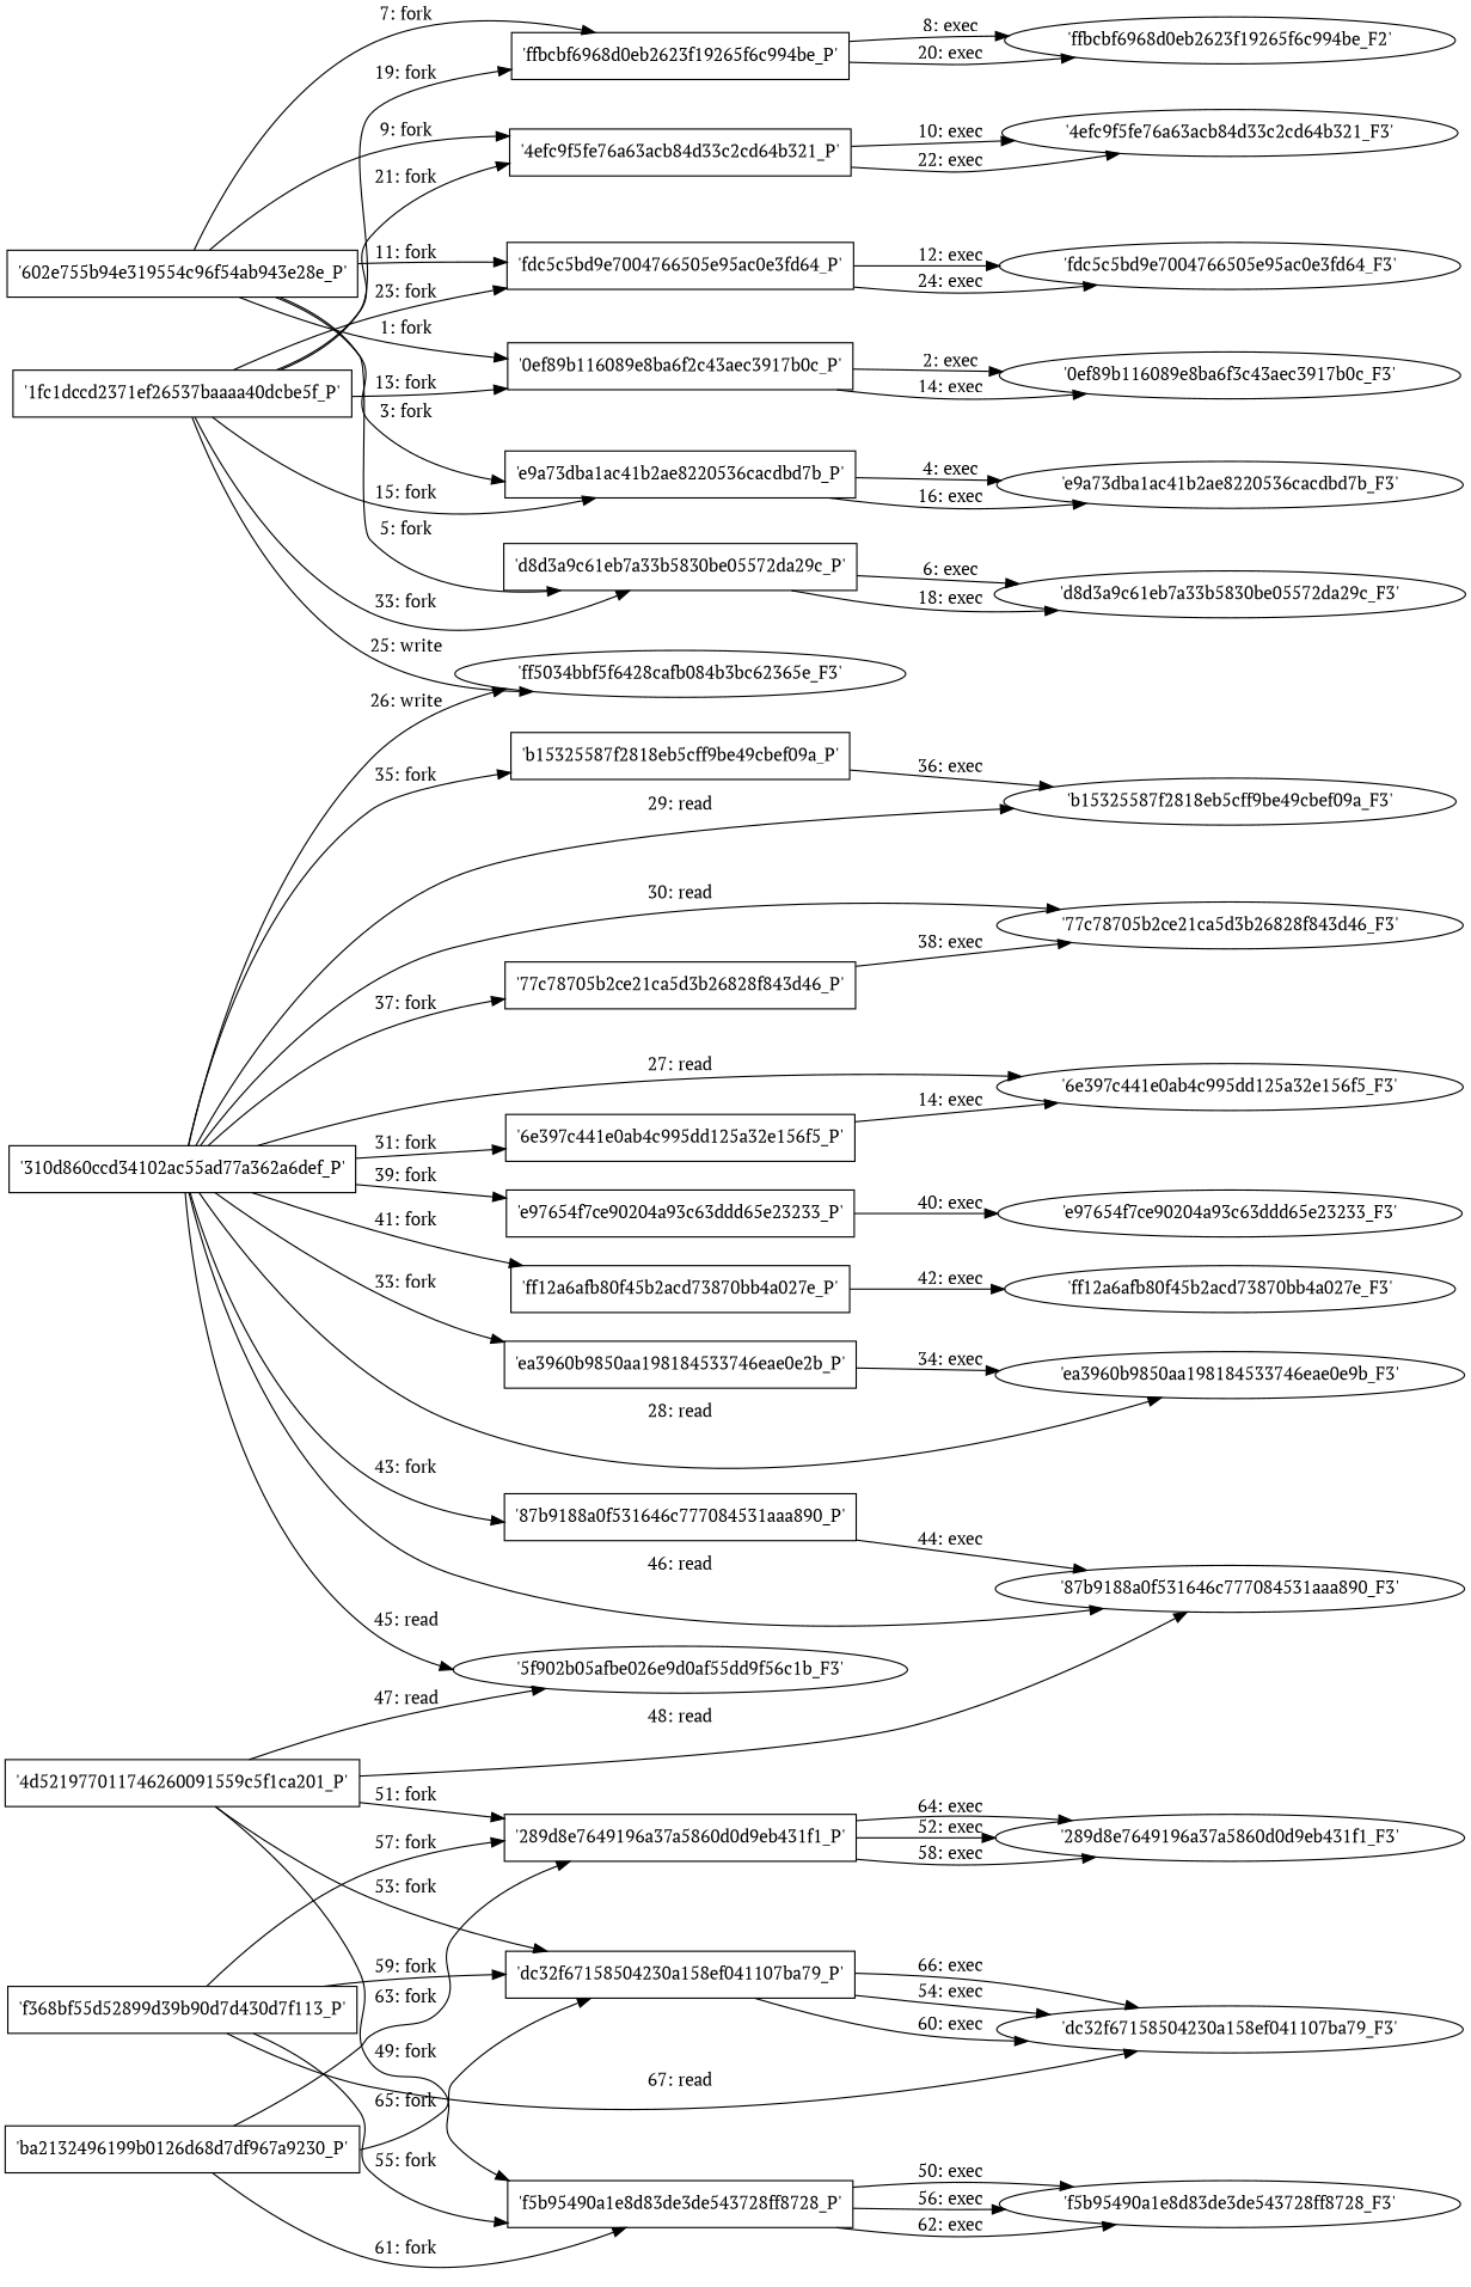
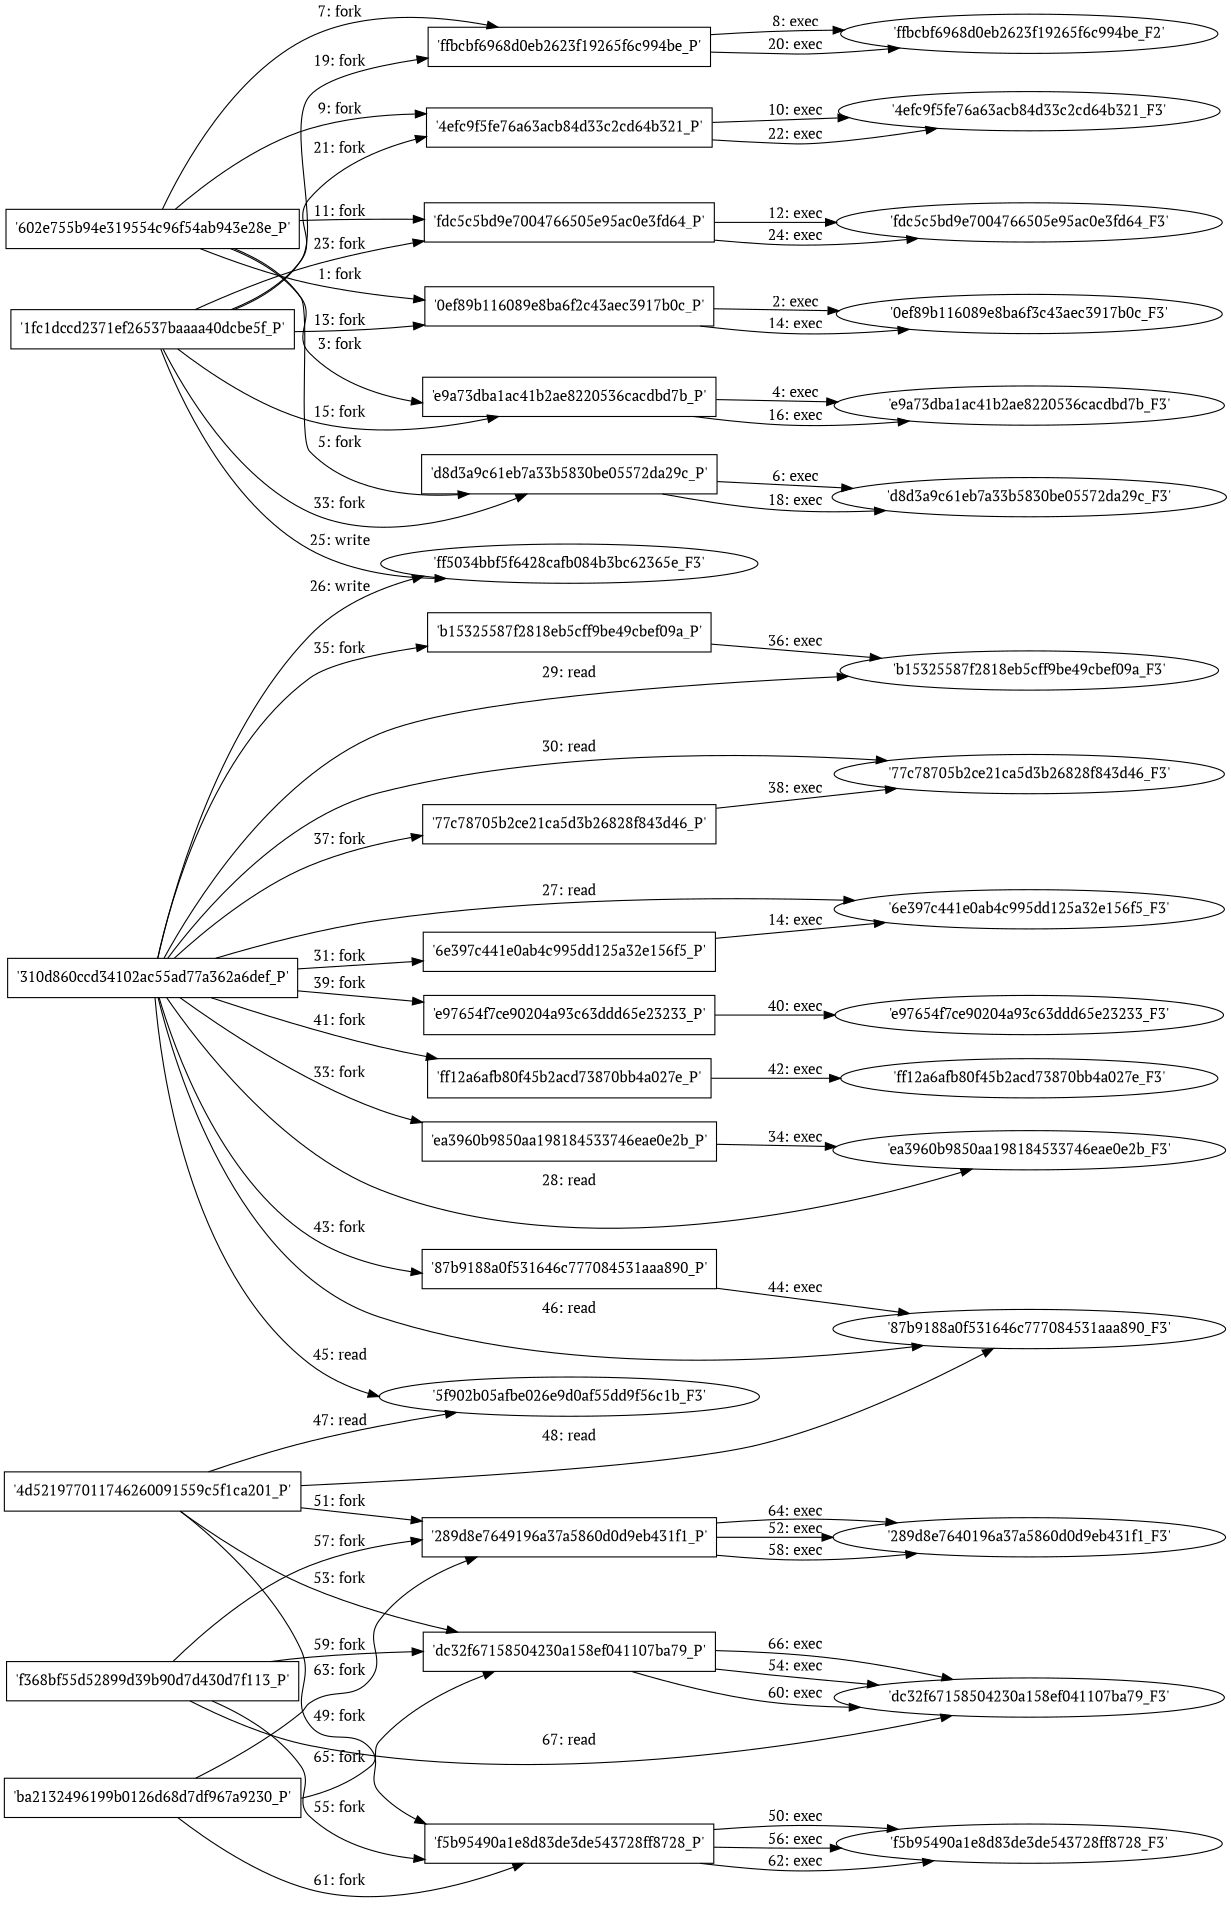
  digraph {
    engine=neato
    fixedsize=false
    fontname="PT Serif"
    fontsize=10
    nodesep=0.3
    rankdir=LR
    ranksep=0
    splines=true
    node [fontname="PT Serif" node_type=Process shape=box]
    edge [fontname="PT Serif"]
    "'602e755b94e319554c96f54ab943e28e_P'"
    "'0ef89b116089e8ba6f2c43aec3917b0c_P'"
    "'e9a73dba1ac41b2ae8220536cacdbd7b_P'"
    "'d8d3a9c61eb7a33b5830be05572da29c_P'"
    "'ffbcbf6968d0eb2623f19265f6c994be_P'"
    "'4efc9f5fe76a63acb84d33c2cd64b321_P'"
    "'fdc5c5bd9e7004766505e95ac0e3fd64_P'"
    n8 [label="'0ef89b116089e8ba6f3c43aec3917b0c_F3'" node_type=File shape=ellipse]
    "'e9a73dba1ac41b2ae8220536cacdbd7b_F3'" [node_type=File shape=ellipse]
    "'d8d3a9c61eb7a33b5830be05572da29c_F3'" [node_type=File shape=ellipse]
    "'ffbcbf6968d0eb2623f19265f6c994be_F2'" [node_type=File shape=ellipse]
    "'4efc9f5fe76a63acb84d33c2cd64b321_F3'" [node_type=File shape=ellipse]
    "'fdc5c5bd9e7004766505e95ac0e3fd64_F3'" [node_type=File shape=ellipse]
    "'1fc1dccd2371ef26537baaaa40dcbe5f_P'"
    "'ff5034bbf5f6428cafb084b3bc62365e_F3'" [node_type=file shape=ellipse]
    "'310d860ccd34102ac55ad77a362a6def_P'"
    "'6e397c441e0ab4c995dd125a32e156f5_F3'" [node_type=File shape=ellipse]
-   "'ea3960b9850aa198184533746eae0e2b_F3'" [node_type=File shape=ellipse label="'ea3960b9850aa198184533746eae0e9b_F3'"]
+   "'ea3960b9850aa198184533746eae0e2b_F3'" [node_type=File shape=ellipse]
    "'b15325587f2818eb5cff9be49cbef09a_F3'" [node_type=File shape=ellipse]
    "'77c78705b2ce21ca5d3b26828f843d46_F3'" [node_type=File shape=ellipse]
    "'6e397c441e0ab4c995dd125a32e156f5_P'"
    "'ea3960b9850aa198184533746eae0e2b_P'"
    "'b15325587f2818eb5cff9be49cbef09a_P'"
    "'77c78705b2ce21ca5d3b26828f843d46_P'"
    "'e97654f7ce90204a93c63ddd65e23233_P'"
    "'ff12a6afb80f45b2acd73870bb4a027e_P'"
    "'87b9188a0f531646c777084531aaa890_P'"
    "'87b9188a0f531646c777084531aaa890_F3'" [node_type=file shape=ellipse]
    "'5f902b05afbe026e9d0af55dd9f56c1b_F3'" [node_type=file shape=ellipse]
    "'e97654f7ce90204a93c63ddd65e23233_F3'" [node_type=File shape=ellipse]
    "'ff12a6afb80f45b2acd73870bb4a027e_F3'" [node_type=File shape=ellipse]
    "'4d521977011746260091559c5f1ca201_P'"
    "'f5b95490a1e8d83de3de543728ff8728_P'"
    "'289d8e7649196a37a5860d0d9eb431f1_P'"
    "'dc32f67158504230a158ef041107ba79_P'"
    "'f5b95490a1e8d83de3de543728ff8728_F3'" [node_type=File shape=ellipse]
-   "'289d8e7649196a37a5860d0d9eb431f1_F3'" [node_type=File shape=ellipse]
+   "'289d8e7649196a37a5860d0d9eb431f1_F3'" [node_type=File shape=ellipse label="'289d8e7640196a37a5860d0d9eb431f1_F3'"]
    "'dc32f67158504230a158ef041107ba79_F3'" [node_type=file shape=ellipse]
    "'f368bf55d52899d39b90d7d430d7f113_P'"
    "'ba2132496199b0126d68d7df967a9230_P'"
    "'602e755b94e319554c96f54ab943e28e_P'" -> "'0ef89b116089e8ba6f2c43aec3917b0c_P'" [label="1: fork"]
    "'602e755b94e319554c96f54ab943e28e_P'" -> "'e9a73dba1ac41b2ae8220536cacdbd7b_P'" [label="3: fork"]
    "'602e755b94e319554c96f54ab943e28e_P'" -> "'d8d3a9c61eb7a33b5830be05572da29c_P'" [label="5: fork"]
    "'602e755b94e319554c96f54ab943e28e_P'" -> "'ffbcbf6968d0eb2623f19265f6c994be_P'" [label="7: fork"]
    "'602e755b94e319554c96f54ab943e28e_P'" -> "'4efc9f5fe76a63acb84d33c2cd64b321_P'" [label="9: fork"]
    "'602e755b94e319554c96f54ab943e28e_P'" -> "'fdc5c5bd9e7004766505e95ac0e3fd64_P'" [label="11: fork"]
    "'0ef89b116089e8ba6f2c43aec3917b0c_P'" -> n8 [label="2: exec"]
    "'0ef89b116089e8ba6f2c43aec3917b0c_P'" -> n8 [label="14: exec"]
    "'e9a73dba1ac41b2ae8220536cacdbd7b_P'" -> "'e9a73dba1ac41b2ae8220536cacdbd7b_F3'" [label="4: exec"]
    "'e9a73dba1ac41b2ae8220536cacdbd7b_P'" -> "'e9a73dba1ac41b2ae8220536cacdbd7b_F3'" [label="16: exec"]
    "'d8d3a9c61eb7a33b5830be05572da29c_P'" -> "'d8d3a9c61eb7a33b5830be05572da29c_F3'" [label="6: exec"]
    "'d8d3a9c61eb7a33b5830be05572da29c_P'" -> "'d8d3a9c61eb7a33b5830be05572da29c_F3'" [label="18: exec"]
    "'ffbcbf6968d0eb2623f19265f6c994be_P'" -> "'ffbcbf6968d0eb2623f19265f6c994be_F2'" [label="8: exec"]
    "'ffbcbf6968d0eb2623f19265f6c994be_P'" -> "'ffbcbf6968d0eb2623f19265f6c994be_F2'" [label="20: exec"]
    "'4efc9f5fe76a63acb84d33c2cd64b321_P'" -> "'4efc9f5fe76a63acb84d33c2cd64b321_F3'" [label="10: exec"]
    "'4efc9f5fe76a63acb84d33c2cd64b321_P'" -> "'4efc9f5fe76a63acb84d33c2cd64b321_F3'" [label="22: exec"]
    "'fdc5c5bd9e7004766505e95ac0e3fd64_P'" -> "'fdc5c5bd9e7004766505e95ac0e3fd64_F3'" [label="12: exec"]
    "'fdc5c5bd9e7004766505e95ac0e3fd64_P'" -> "'fdc5c5bd9e7004766505e95ac0e3fd64_F3'" [label="24: exec"]
    "'1fc1dccd2371ef26537baaaa40dcbe5f_P'" -> "'0ef89b116089e8ba6f2c43aec3917b0c_P'" [label="13: fork"]
    "'1fc1dccd2371ef26537baaaa40dcbe5f_P'" -> "'e9a73dba1ac41b2ae8220536cacdbd7b_P'" [label="15: fork"]
    "'1fc1dccd2371ef26537baaaa40dcbe5f_P'" -> "'d8d3a9c61eb7a33b5830be05572da29c_P'" [label="33: fork"]
    "'1fc1dccd2371ef26537baaaa40dcbe5f_P'" -> "'ffbcbf6968d0eb2623f19265f6c994be_P'" [label="19: fork"]
    "'1fc1dccd2371ef26537baaaa40dcbe5f_P'" -> "'4efc9f5fe76a63acb84d33c2cd64b321_P'" [label="21: fork"]
    "'1fc1dccd2371ef26537baaaa40dcbe5f_P'" -> "'fdc5c5bd9e7004766505e95ac0e3fd64_P'" [label="23: fork"]
    "'1fc1dccd2371ef26537baaaa40dcbe5f_P'" -> "'ff5034bbf5f6428cafb084b3bc62365e_F3'" [label="25: write"]
    "'310d860ccd34102ac55ad77a362a6def_P'" -> "'ff5034bbf5f6428cafb084b3bc62365e_F3'" [label="26: write"]
    "'310d860ccd34102ac55ad77a362a6def_P'" -> "'6e397c441e0ab4c995dd125a32e156f5_F3'" [label="27: read"]
    "'310d860ccd34102ac55ad77a362a6def_P'" -> "'ea3960b9850aa198184533746eae0e2b_F3'" [label="28: read"]
    "'310d860ccd34102ac55ad77a362a6def_P'" -> "'b15325587f2818eb5cff9be49cbef09a_F3'" [label="29: read"]
    "'310d860ccd34102ac55ad77a362a6def_P'" -> "'77c78705b2ce21ca5d3b26828f843d46_F3'" [label="30: read"]
    "'310d860ccd34102ac55ad77a362a6def_P'" -> "'6e397c441e0ab4c995dd125a32e156f5_P'" [label="31: fork"]
    "'310d860ccd34102ac55ad77a362a6def_P'" -> "'ea3960b9850aa198184533746eae0e2b_P'" [label="33: fork"]
    "'310d860ccd34102ac55ad77a362a6def_P'" -> "'b15325587f2818eb5cff9be49cbef09a_P'" [label="35: fork"]
    "'310d860ccd34102ac55ad77a362a6def_P'" -> "'77c78705b2ce21ca5d3b26828f843d46_P'" [label="37: fork"]
    "'310d860ccd34102ac55ad77a362a6def_P'" -> "'e97654f7ce90204a93c63ddd65e23233_P'" [label="39: fork"]
    "'310d860ccd34102ac55ad77a362a6def_P'" -> "'ff12a6afb80f45b2acd73870bb4a027e_P'" [label="41: fork"]
    "'310d860ccd34102ac55ad77a362a6def_P'" -> "'87b9188a0f531646c777084531aaa890_P'" [label="43: fork"]
    "'310d860ccd34102ac55ad77a362a6def_P'" -> "'87b9188a0f531646c777084531aaa890_F3'" [label="46: read"]
    "'310d860ccd34102ac55ad77a362a6def_P'" -> "'5f902b05afbe026e9d0af55dd9f56c1b_F3'" [label="45: read"]
    "'6e397c441e0ab4c995dd125a32e156f5_P'" -> "'6e397c441e0ab4c995dd125a32e156f5_F3'" [label="14: exec"]
    "'ea3960b9850aa198184533746eae0e2b_P'" -> "'ea3960b9850aa198184533746eae0e2b_F3'" [label="34: exec"]
    "'b15325587f2818eb5cff9be49cbef09a_P'" -> "'b15325587f2818eb5cff9be49cbef09a_F3'" [label="36: exec"]
    "'77c78705b2ce21ca5d3b26828f843d46_P'" -> "'77c78705b2ce21ca5d3b26828f843d46_F3'" [label="38: exec"]
    "'e97654f7ce90204a93c63ddd65e23233_P'" -> "'e97654f7ce90204a93c63ddd65e23233_F3'" [label="40: exec"]
    "'ff12a6afb80f45b2acd73870bb4a027e_P'" -> "'ff12a6afb80f45b2acd73870bb4a027e_F3'" [label="42: exec"]
    "'87b9188a0f531646c777084531aaa890_P'" -> "'87b9188a0f531646c777084531aaa890_F3'" [label="44: exec"]
    "'4d521977011746260091559c5f1ca201_P'" -> "'87b9188a0f531646c777084531aaa890_F3'" [label="48: read"]
    "'4d521977011746260091559c5f1ca201_P'" -> "'5f902b05afbe026e9d0af55dd9f56c1b_F3'" [label="47: read"]
    "'4d521977011746260091559c5f1ca201_P'" -> "'f5b95490a1e8d83de3de543728ff8728_P'" [label="49: fork"]
    "'4d521977011746260091559c5f1ca201_P'" -> "'289d8e7649196a37a5860d0d9eb431f1_P'" [label="51: fork"]
    "'4d521977011746260091559c5f1ca201_P'" -> "'dc32f67158504230a158ef041107ba79_P'" [label="53: fork"]
    "'f5b95490a1e8d83de3de543728ff8728_P'" -> "'f5b95490a1e8d83de3de543728ff8728_F3'" [label="50: exec"]
    "'f5b95490a1e8d83de3de543728ff8728_P'" -> "'f5b95490a1e8d83de3de543728ff8728_F3'" [label="56: exec"]
    "'f5b95490a1e8d83de3de543728ff8728_P'" -> "'f5b95490a1e8d83de3de543728ff8728_F3'" [label="62: exec"]
    "'289d8e7649196a37a5860d0d9eb431f1_P'" -> "'289d8e7649196a37a5860d0d9eb431f1_F3'" [label="52: exec"]
    "'289d8e7649196a37a5860d0d9eb431f1_P'" -> "'289d8e7649196a37a5860d0d9eb431f1_F3'" [label="58: exec"]
    "'289d8e7649196a37a5860d0d9eb431f1_P'" -> "'289d8e7649196a37a5860d0d9eb431f1_F3'" [label="64: exec"]
    "'dc32f67158504230a158ef041107ba79_P'" -> "'dc32f67158504230a158ef041107ba79_F3'" [label="54: exec"]
    "'dc32f67158504230a158ef041107ba79_P'" -> "'dc32f67158504230a158ef041107ba79_F3'" [label="60: exec"]
    "'dc32f67158504230a158ef041107ba79_P'" -> "'dc32f67158504230a158ef041107ba79_F3'" [label="66: exec"]
    "'f368bf55d52899d39b90d7d430d7f113_P'" -> "'f5b95490a1e8d83de3de543728ff8728_P'" [label="55: fork"]
    "'f368bf55d52899d39b90d7d430d7f113_P'" -> "'289d8e7649196a37a5860d0d9eb431f1_P'" [label="57: fork"]
    "'f368bf55d52899d39b90d7d430d7f113_P'" -> "'dc32f67158504230a158ef041107ba79_P'" [label="59: fork"]
    "'f368bf55d52899d39b90d7d430d7f113_P'" -> "'dc32f67158504230a158ef041107ba79_F3'" [label="67: read"]
    "'ba2132496199b0126d68d7df967a9230_P'" -> "'f5b95490a1e8d83de3de543728ff8728_P'" [label="61: fork"]
    "'ba2132496199b0126d68d7df967a9230_P'" -> "'289d8e7649196a37a5860d0d9eb431f1_P'" [label="63: fork"]
    "'ba2132496199b0126d68d7df967a9230_P'" -> "'dc32f67158504230a158ef041107ba79_P'" [label="65: fork"]
  }
